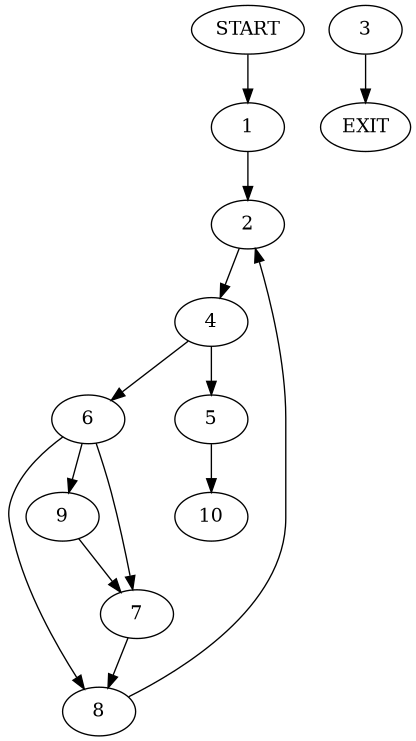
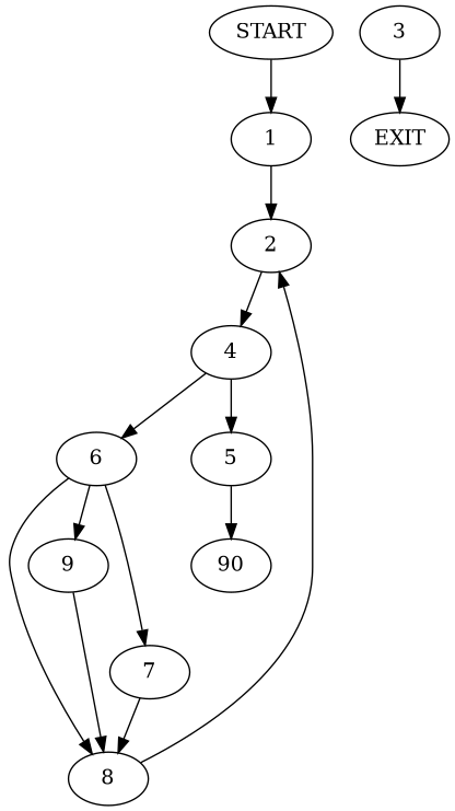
  digraph {
    n1 [label=START]
    1
    2
    n4 [label=EXIT]
    4
    3
    5
    6
-   10
+   10 [label=90]
    7
    8
    9
    n1 -> 1
    1 -> 2
    2 -> 4
    4 -> 5
    4 -> 6
    3 -> n4
    5 -> 10
    6 -> 7
    6 -> 8
    6 -> 9
    7 -> 8
    8 -> 2
-   9 -> 7
+   9 -> 8
  }
